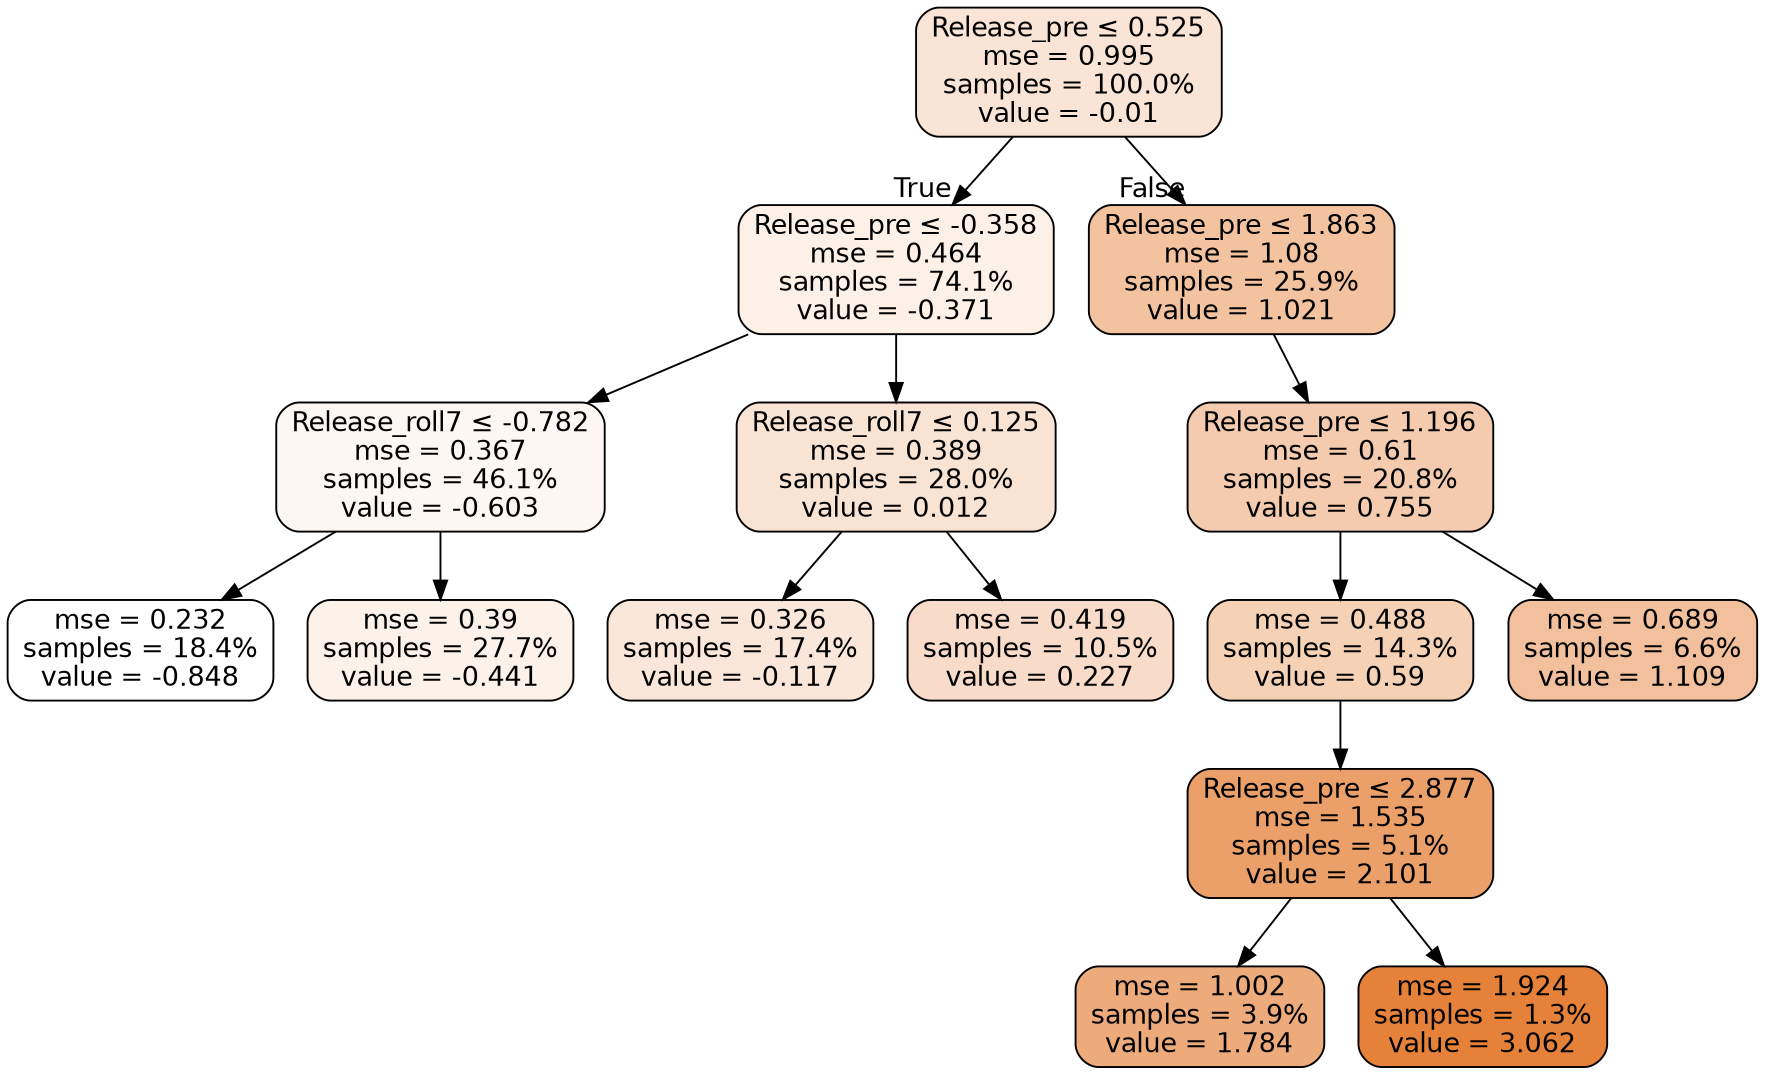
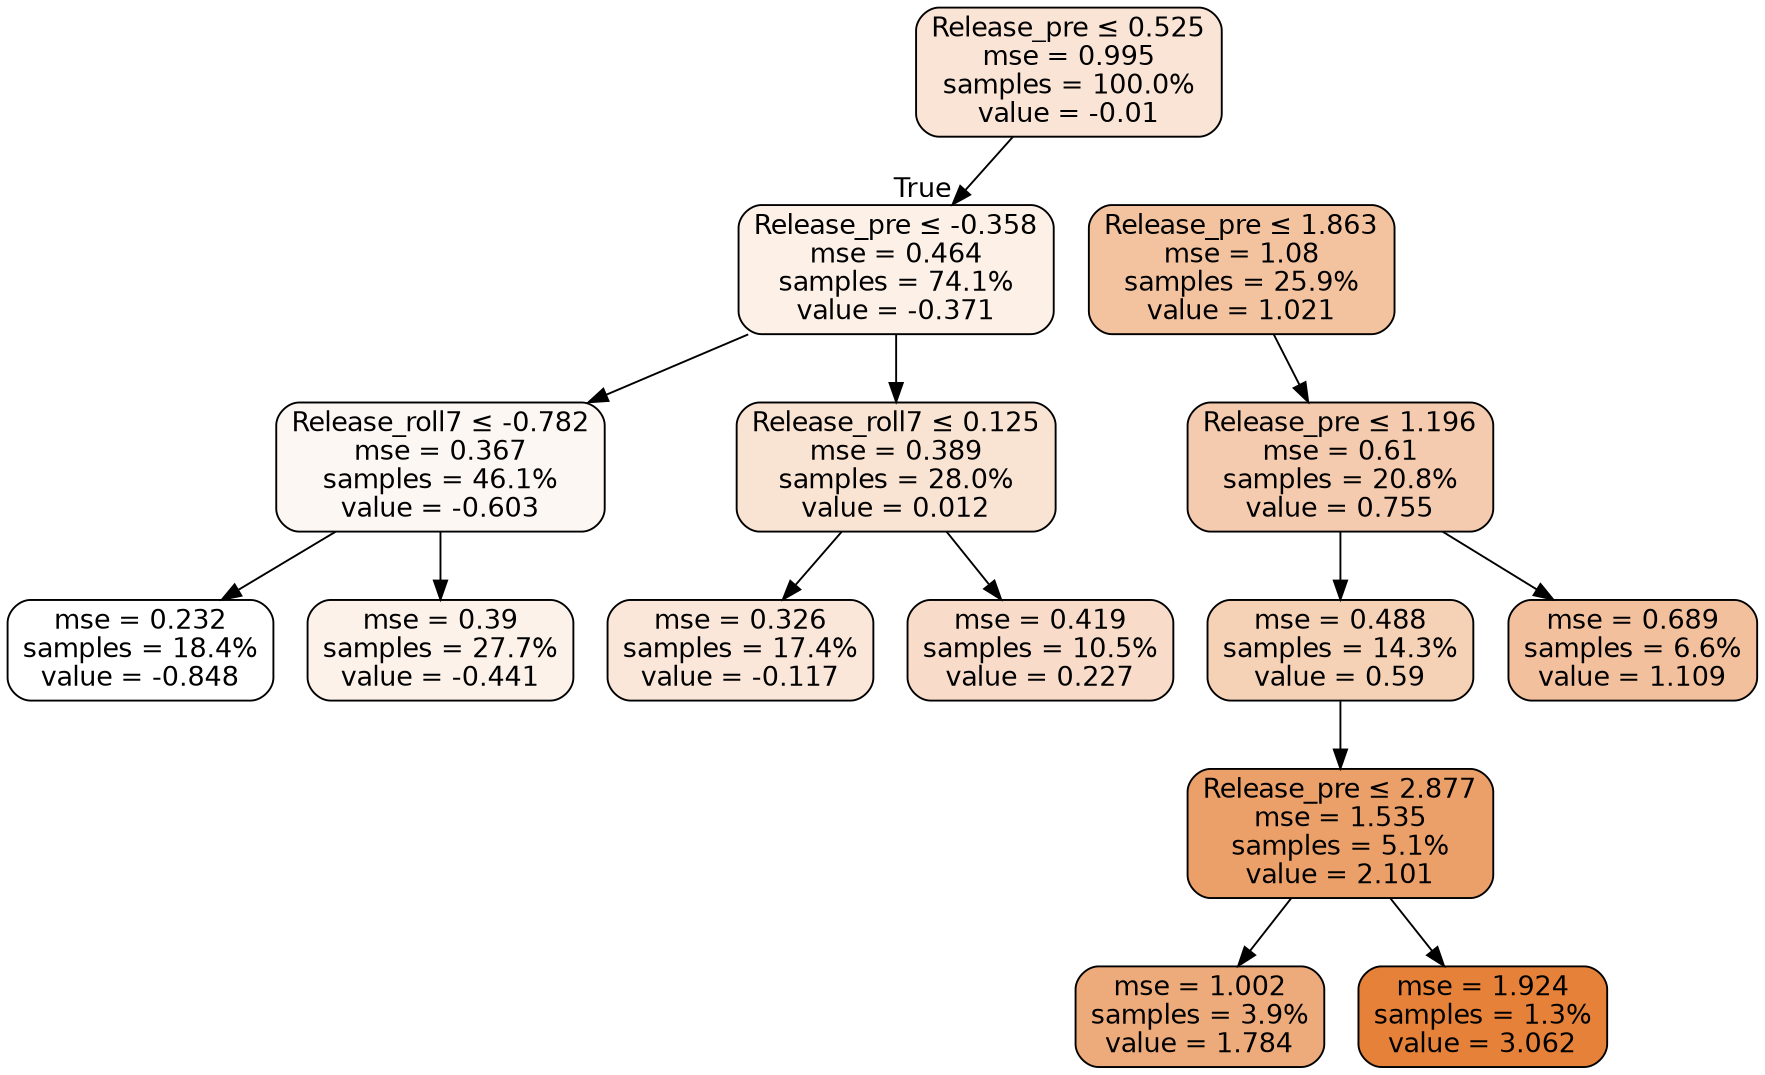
  digraph {
    node [color=black fontname=helvetica shape=box style="filled, rounded"]
    edge [fontname=helvetica]
    n1 [fillcolor="#f9e4d5" label=<Release_pre &le; 0.525<br/>mse = 0.995<br/>samples = 100.0%<br/>value = -0.01>]
    n2 [fillcolor="#fcf0e7" label=<Release_pre &le; -0.358<br/>mse = 0.464<br/>samples = 74.1%<br/>value = -0.371>]
    n3 [fillcolor="#f3c3a0" label=<Release_pre &le; 1.863<br/>mse = 1.08<br/>samples = 25.9%<br/>value = 1.021>]
    n4 [fillcolor="#fdf7f3" label=<Release_roll7 &le; -0.782<br/>mse = 0.367<br/>samples = 46.1%<br/>value = -0.603>]
    n5 [fillcolor="#f9e3d3" label=<Release_roll7 &le; 0.125<br/>mse = 0.389<br/>samples = 28.0%<br/>value = 0.012>]
    n6 [fillcolor="#f4cbae" label=<Release_pre &le; 1.196<br/>mse = 0.61<br/>samples = 20.8%<br/>value = 0.755>]
    n7 [fillcolor="#ffffff" label=<mse = 0.232<br/>samples = 18.4%<br/>value = -0.848>]
    n8 [fillcolor="#fcf2ea" label=<mse = 0.39<br/>samples = 27.7%<br/>value = -0.441>]
    n9 [fillcolor="#fae7da" label=<mse = 0.326<br/>samples = 17.4%<br/>value = -0.117>]
    n10 [fillcolor="#f8dcc9" label=<mse = 0.419<br/>samples = 10.5%<br/>value = 0.227>]
    n11 [fillcolor="#f5d1b6" label=<mse = 0.488<br/>samples = 14.3%<br/>value = 0.59>]
    n12 [fillcolor="#f2c09c" label=<mse = 0.689<br/>samples = 6.6%<br/>value = 1.109>]
    n13 [fillcolor="#eba06a" label=<Release_pre &le; 2.877<br/>mse = 1.535<br/>samples = 5.1%<br/>value = 2.101>]
    n14 [fillcolor="#edaa7a" label=<mse = 1.002<br/>samples = 3.9%<br/>value = 1.784>]
    n15 [fillcolor="#e58139" label=<mse = 1.924<br/>samples = 1.3%<br/>value = 3.062>]
    n1 -> n2 [headlabel=True labelangle=45 labeldistance=2.5]
-   n1 -> n3 [headlabel=False labelangle=-45 labeldistance=2.5]
    n2 -> n4
    n2 -> n5
    n3 -> n6
    n4 -> n7
    n4 -> n8
    n5 -> n9
    n5 -> n10
    n6 -> n11
    n6 -> n12
    n11 -> n13
    n13 -> n14
    n13 -> n15
  }
